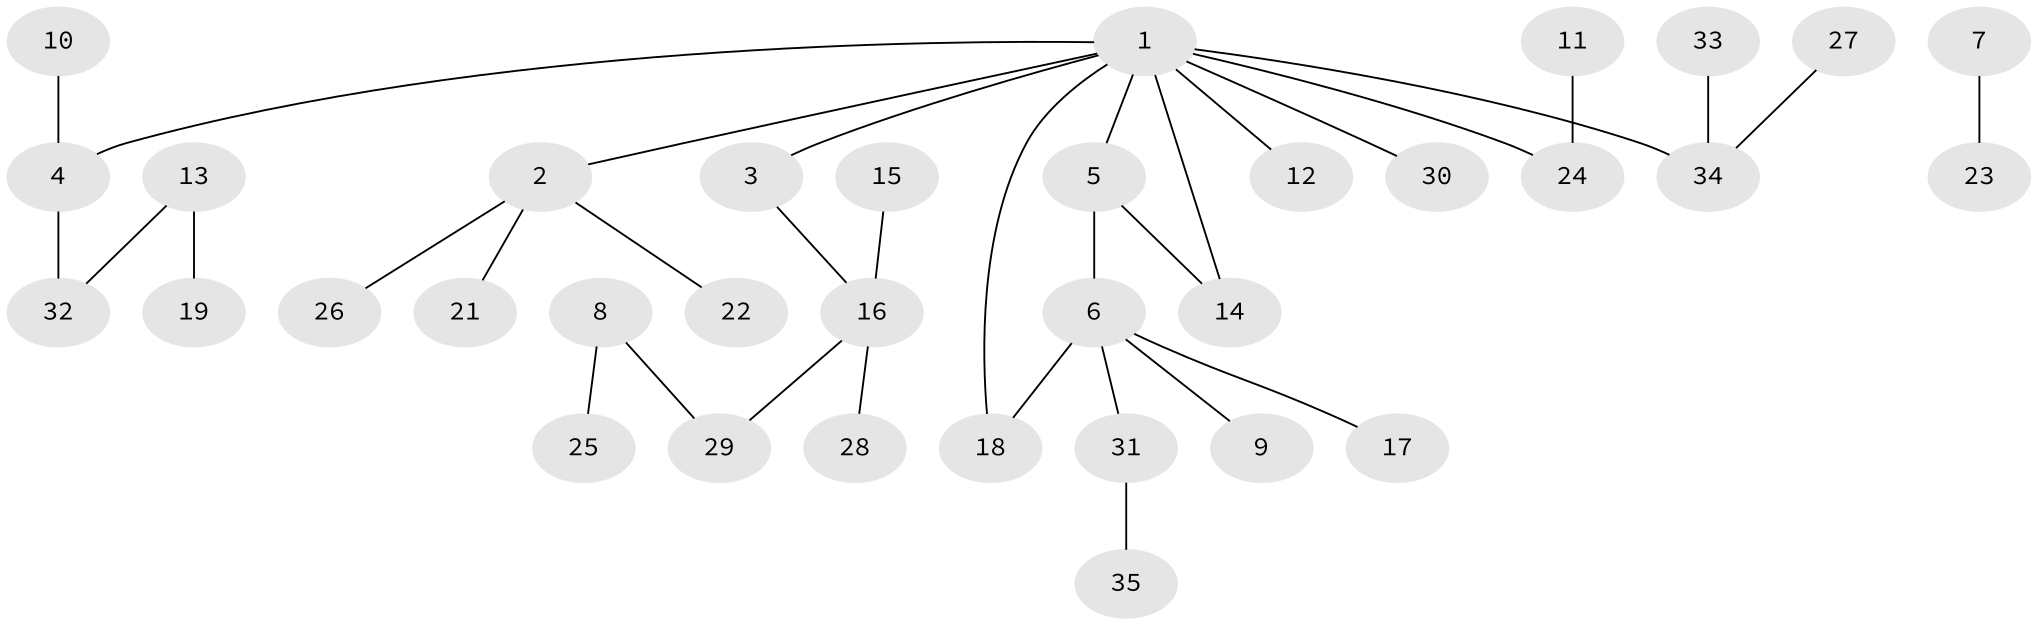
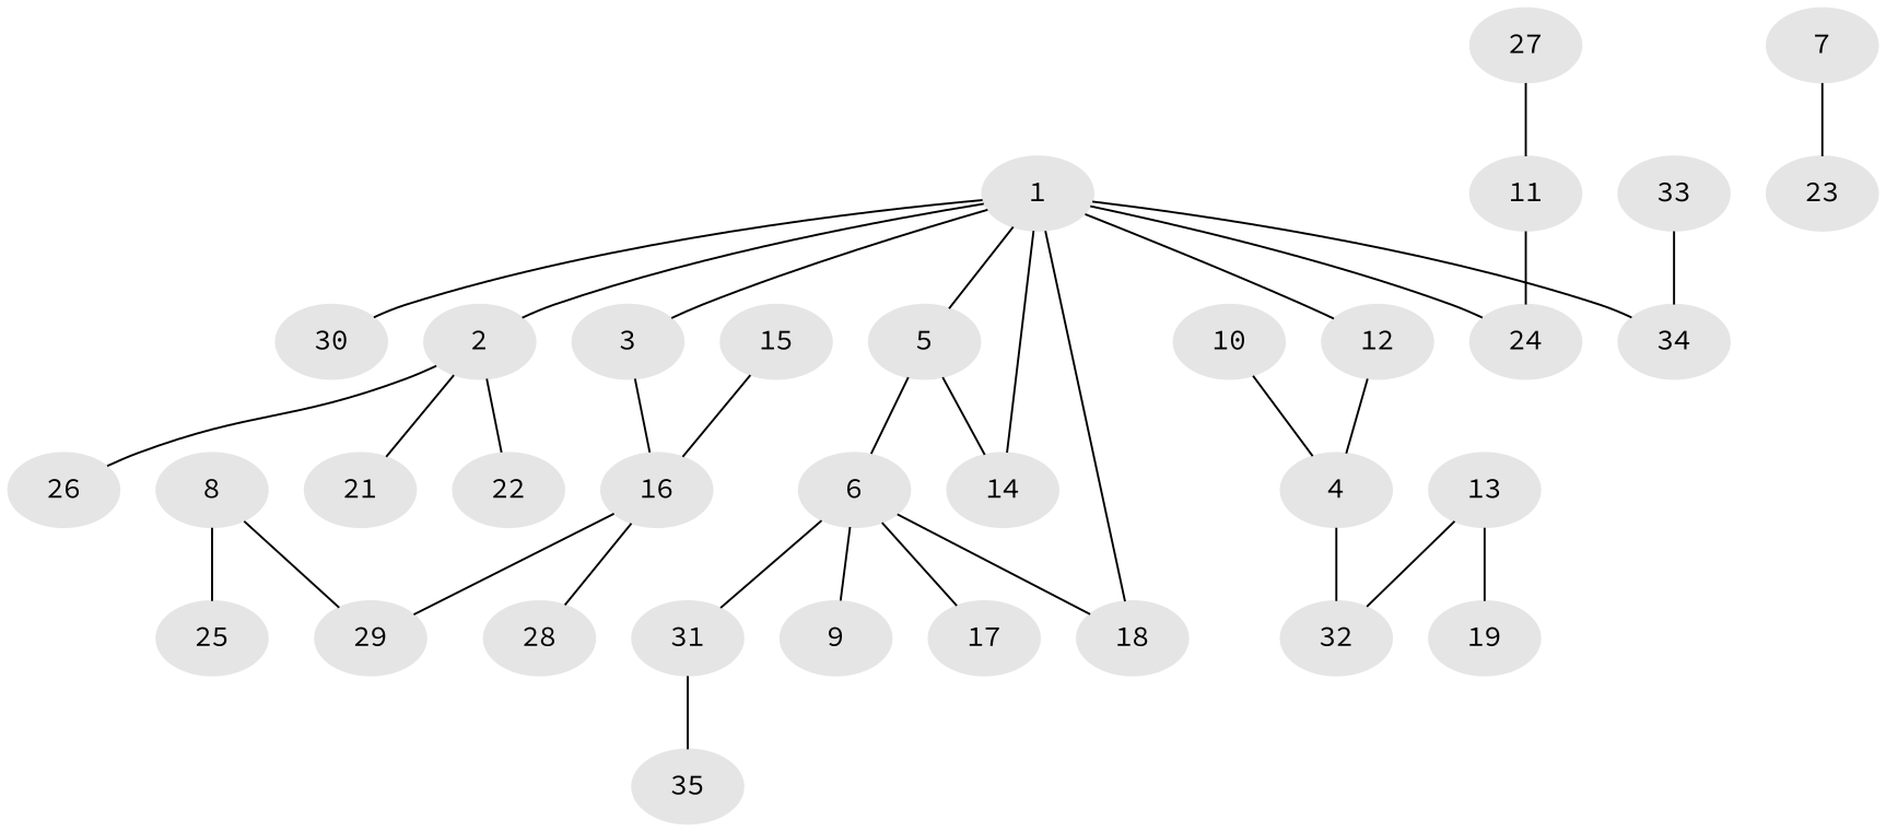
  graph {
    fontname="Source Code Pro"
    node [color=gray90 fontname="Source Code Pro" style=filled]
    edge [fontname="Source Code Pro" weight=1.0]
    1
    2
    3
    4
    5
    12
    14
    18
    24
    30
    34
    21
    22
    26
    16
    32
    6
    7
    23
    29
    28
    9
    17
    31
    35
    8
    25
    10
    11
    13
    19
    15
    27
    33
    1 -- 2
    1 -- 3
-   1 -- 4
+   12 -- 4
    1 -- 5
    1 -- 12
    1 -- 14
    1 -- 18
    1 -- 24
    1 -- 30
    1 -- 34
    2 -- 21
    2 -- 22
    2 -- 26
    3 -- 16
    4 -- 32
    5 -- 14
    5 -- 6
    16 -- 29
    16 -- 28
    6 -- 18
    6 -- 9
    6 -- 17
    6 -- 31
    7 -- 23
    31 -- 35
    8 -- 29
    8 -- 25
    10 -- 4
    11 -- 24
    13 -- 32
    13 -- 19
    15 -- 16
-   27 -- 34
+   27 -- 11
    33 -- 34
  }
